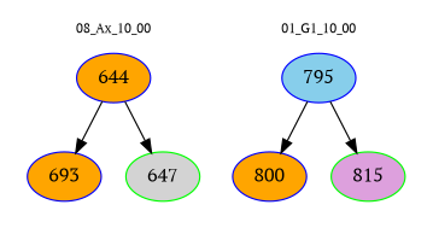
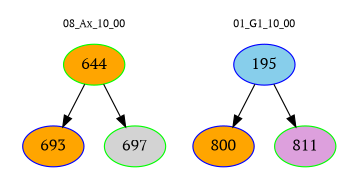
  digraph {
    fontname="PT Serif"
    node [color=blue fillcolor=orange fontname="PT Serif" style=filled]
    edge [color=black fontname="PT Serif"]
-   n1 [label=644]
+   n1 [color=green label=644]
    n2 [label=693]
-   n3 [color=green fillcolor=lightgrey label=647]
-   n4 [fillcolor=skyblue label=795]
+   n3 [color=green fillcolor=lightgrey label=697]
+   n4 [fillcolor=skyblue label=195]
    n5 [label=800]
-   n6 [color=green fillcolor=plum label=815]
+   n6 [color=green fillcolor=plum label=811]
    subgraph cluster_1 {
      color=white
      fontsize=10
      label="08_Ax_10_00"
      n1
      n2
      n3
    }
    subgraph cluster_2 {
      color=white
      fontsize=10
      label="01_G1_10_00"
      n4
      n5
      n6
    }
    n1 -> n2
    n1 -> n3
    n4 -> n5
    n4 -> n6
  }
